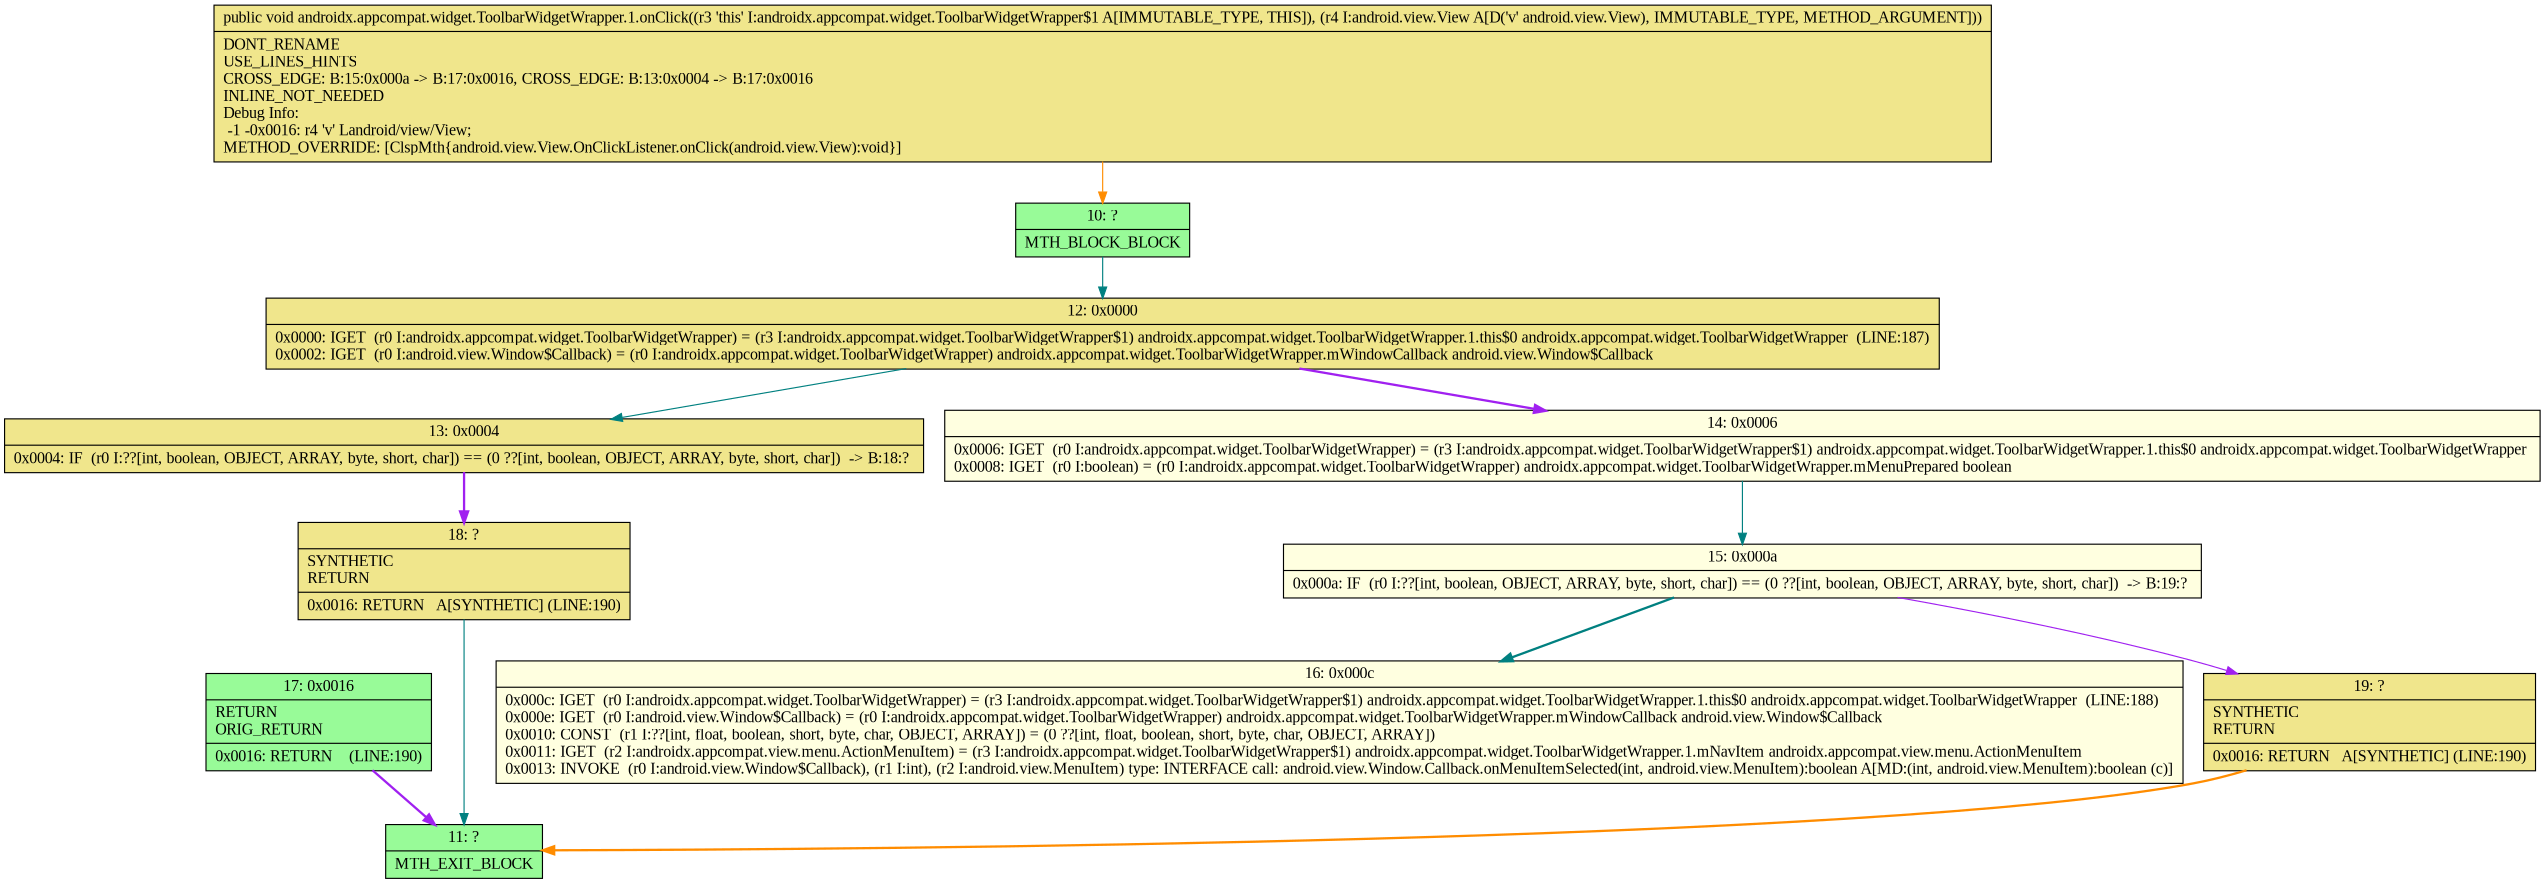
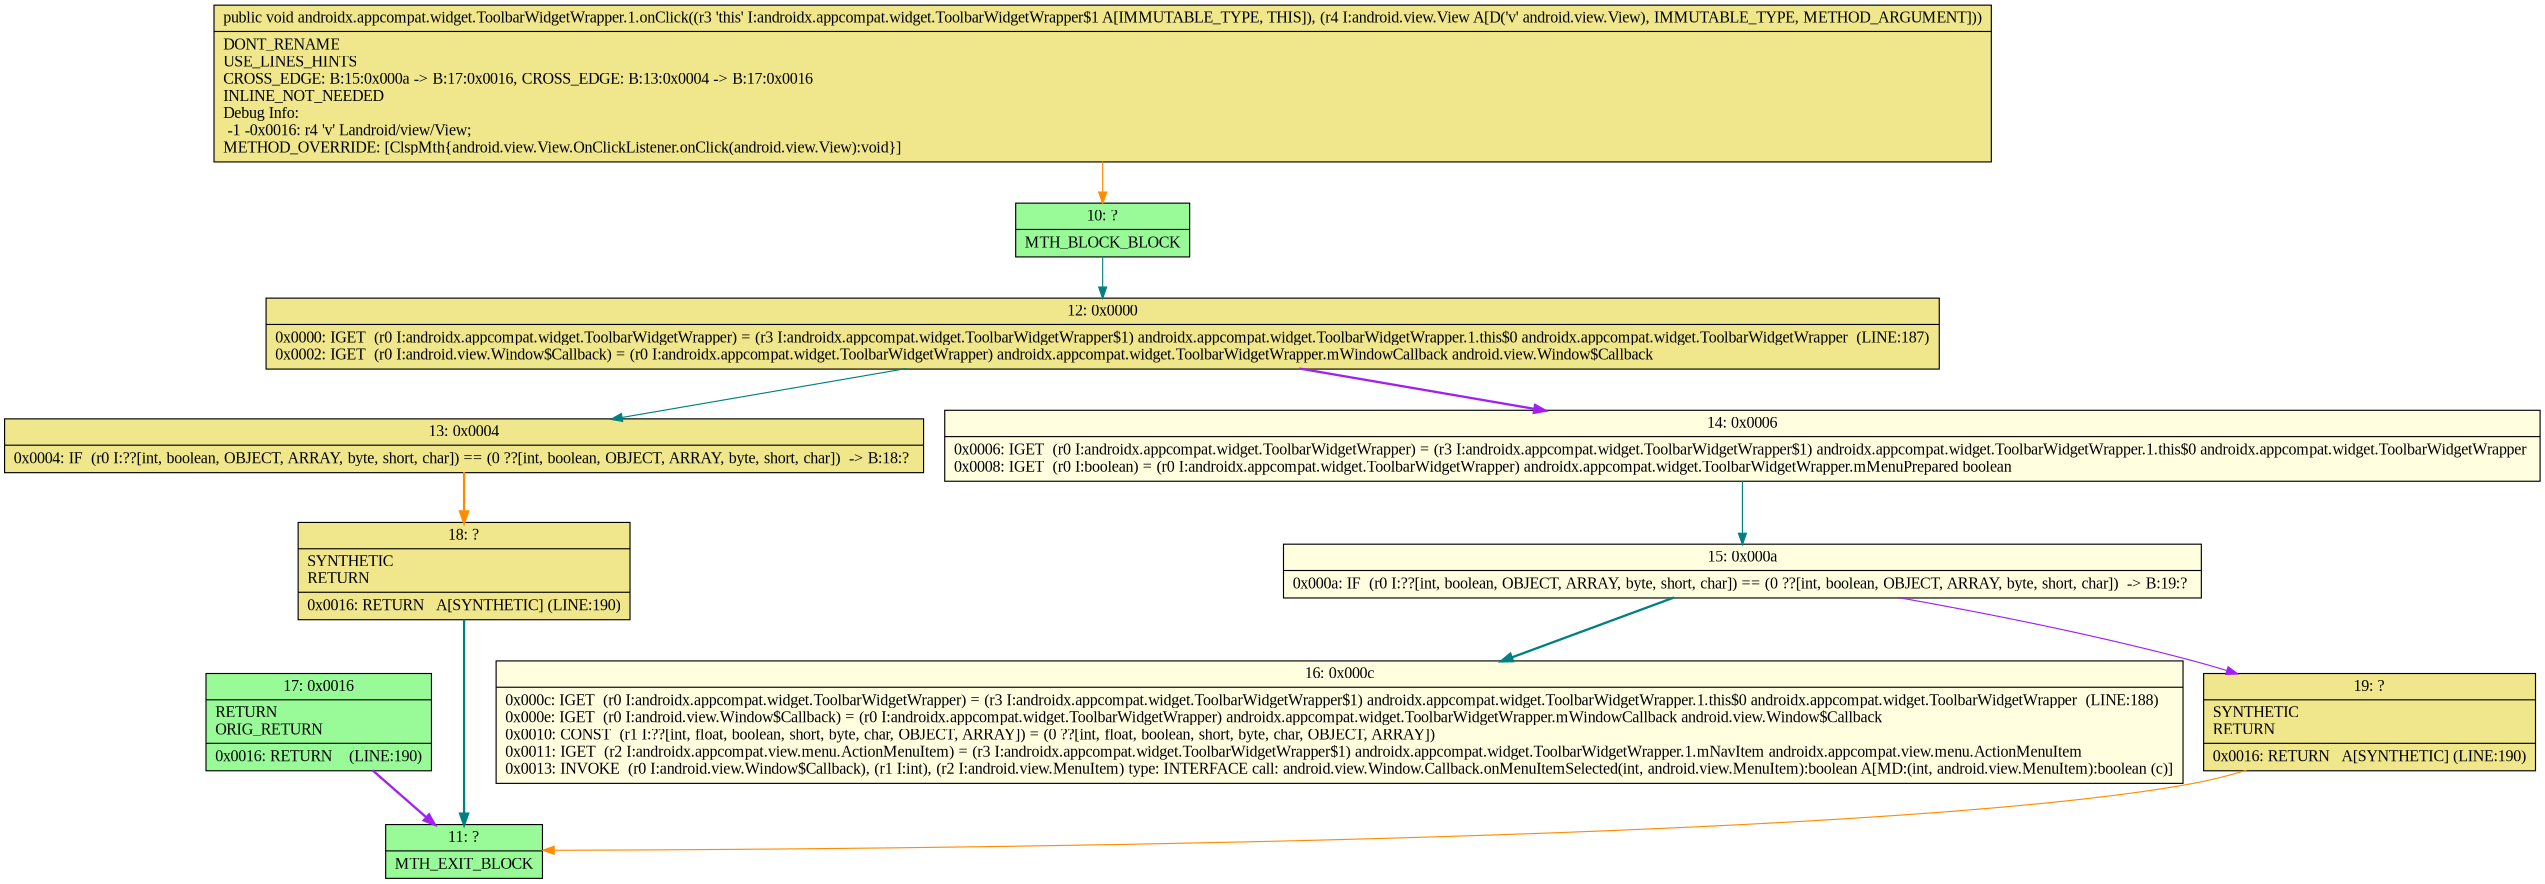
  digraph {
    fontname="Liberation Serif"
    node [fillcolor=khaki fontname="Liberation Serif" shape=record style=filled]
    edge [color=teal fontname="Liberation Serif" style=bold]
    n1 [fillcolor=palegreen label="{10\:\ ?|MTH_BLOCK_BLOCK\l}"]
    n2 [label="{12\:\ 0x0000|0x0000: IGET  (r0 I:androidx.appcompat.widget.ToolbarWidgetWrapper) = (r3 I:androidx.appcompat.widget.ToolbarWidgetWrapper$1) androidx.appcompat.widget.ToolbarWidgetWrapper.1.this$0 androidx.appcompat.widget.ToolbarWidgetWrapper  (LINE:187)\l0x0002: IGET  (r0 I:android.view.Window$Callback) = (r0 I:androidx.appcompat.widget.ToolbarWidgetWrapper) androidx.appcompat.widget.ToolbarWidgetWrapper.mWindowCallback android.view.Window$Callback \l}"]
    n3 [label="{13\:\ 0x0004|0x0004: IF  (r0 I:??[int, boolean, OBJECT, ARRAY, byte, short, char]) == (0 ??[int, boolean, OBJECT, ARRAY, byte, short, char])  \-\> B:18:? \l}"]
    n4 [fillcolor=lightyellow label="{14\:\ 0x0006|0x0006: IGET  (r0 I:androidx.appcompat.widget.ToolbarWidgetWrapper) = (r3 I:androidx.appcompat.widget.ToolbarWidgetWrapper$1) androidx.appcompat.widget.ToolbarWidgetWrapper.1.this$0 androidx.appcompat.widget.ToolbarWidgetWrapper \l0x0008: IGET  (r0 I:boolean) = (r0 I:androidx.appcompat.widget.ToolbarWidgetWrapper) androidx.appcompat.widget.ToolbarWidgetWrapper.mMenuPrepared boolean \l}"]
    n5 [label="{18\:\ ?|SYNTHETIC\lRETURN\l|0x0016: RETURN   A[SYNTHETIC] (LINE:190)\l}"]
    n6 [fillcolor=lightyellow label="{15\:\ 0x000a|0x000a: IF  (r0 I:??[int, boolean, OBJECT, ARRAY, byte, short, char]) == (0 ??[int, boolean, OBJECT, ARRAY, byte, short, char])  \-\> B:19:? \l}"]
    n7 [fillcolor=palegreen label="{11\:\ ?|MTH_EXIT_BLOCK\l}"]
    n8 [fillcolor=lightyellow label="{16\:\ 0x000c|0x000c: IGET  (r0 I:androidx.appcompat.widget.ToolbarWidgetWrapper) = (r3 I:androidx.appcompat.widget.ToolbarWidgetWrapper$1) androidx.appcompat.widget.ToolbarWidgetWrapper.1.this$0 androidx.appcompat.widget.ToolbarWidgetWrapper  (LINE:188)\l0x000e: IGET  (r0 I:android.view.Window$Callback) = (r0 I:androidx.appcompat.widget.ToolbarWidgetWrapper) androidx.appcompat.widget.ToolbarWidgetWrapper.mWindowCallback android.view.Window$Callback \l0x0010: CONST  (r1 I:??[int, float, boolean, short, byte, char, OBJECT, ARRAY]) = (0 ??[int, float, boolean, short, byte, char, OBJECT, ARRAY]) \l0x0011: IGET  (r2 I:androidx.appcompat.view.menu.ActionMenuItem) = (r3 I:androidx.appcompat.widget.ToolbarWidgetWrapper$1) androidx.appcompat.widget.ToolbarWidgetWrapper.1.mNavItem androidx.appcompat.view.menu.ActionMenuItem \l0x0013: INVOKE  (r0 I:android.view.Window$Callback), (r1 I:int), (r2 I:android.view.MenuItem) type: INTERFACE call: android.view.Window.Callback.onMenuItemSelected(int, android.view.MenuItem):boolean A[MD:(int, android.view.MenuItem):boolean (c)]\l}"]
    n9 [label="{19\:\ ?|SYNTHETIC\lRETURN\l|0x0016: RETURN   A[SYNTHETIC] (LINE:190)\l}"]
    n10 [fillcolor=palegreen label="{17\:\ 0x0016|RETURN\lORIG_RETURN\l|0x0016: RETURN    (LINE:190)\l}"]
    n11 [label="{public void androidx.appcompat.widget.ToolbarWidgetWrapper.1.onClick((r3 'this' I:androidx.appcompat.widget.ToolbarWidgetWrapper$1 A[IMMUTABLE_TYPE, THIS]), (r4 I:android.view.View A[D('v' android.view.View), IMMUTABLE_TYPE, METHOD_ARGUMENT]))  | DONT_RENAME\lUSE_LINES_HINTS\lCROSS_EDGE: B:15:0x000a \-\> B:17:0x0016, CROSS_EDGE: B:13:0x0004 \-\> B:17:0x0016\lINLINE_NOT_NEEDED\lDebug Info:\l  \-1 \-0x0016: r4 'v' Landroid\/view\/View;\lMETHOD_OVERRIDE: [ClspMth\{android.view.View.OnClickListener.onClick(android.view.View):void\}]\l}"]
    n1 -> n2 [style=solid]
    n2 -> n3 [style=solid]
    n2 -> n4 [color=purple]
-   n3 -> n5 [color=purple]
+   n3 -> n5 [color=darkorange]
    n4 -> n6 [style=solid]
-   n5 -> n7 [style=solid]
+   n5 -> n7
    n6 -> n8
    n6 -> n9 [color=purple style=solid]
-   n9 -> n7 [color=darkorange]
+   n9 -> n7 [color=darkorange style=solid]
    n10 -> n7 [color=purple]
    n11 -> n1 [color=darkorange style=solid]
  }
